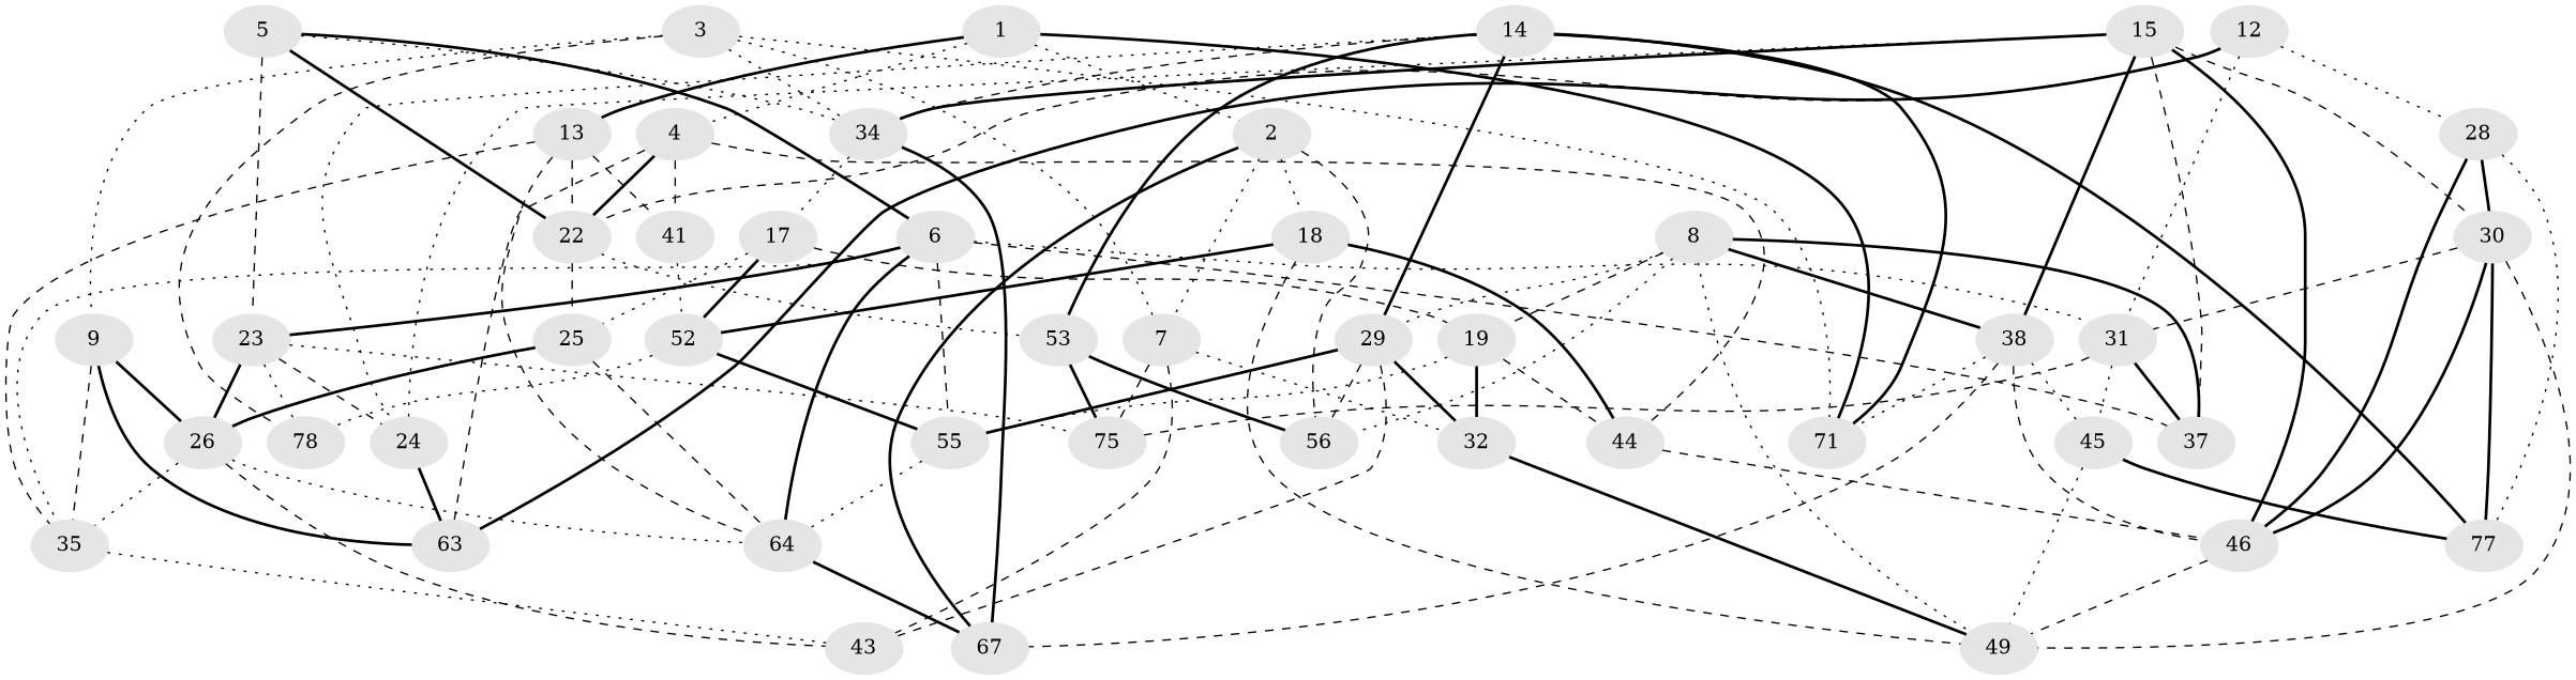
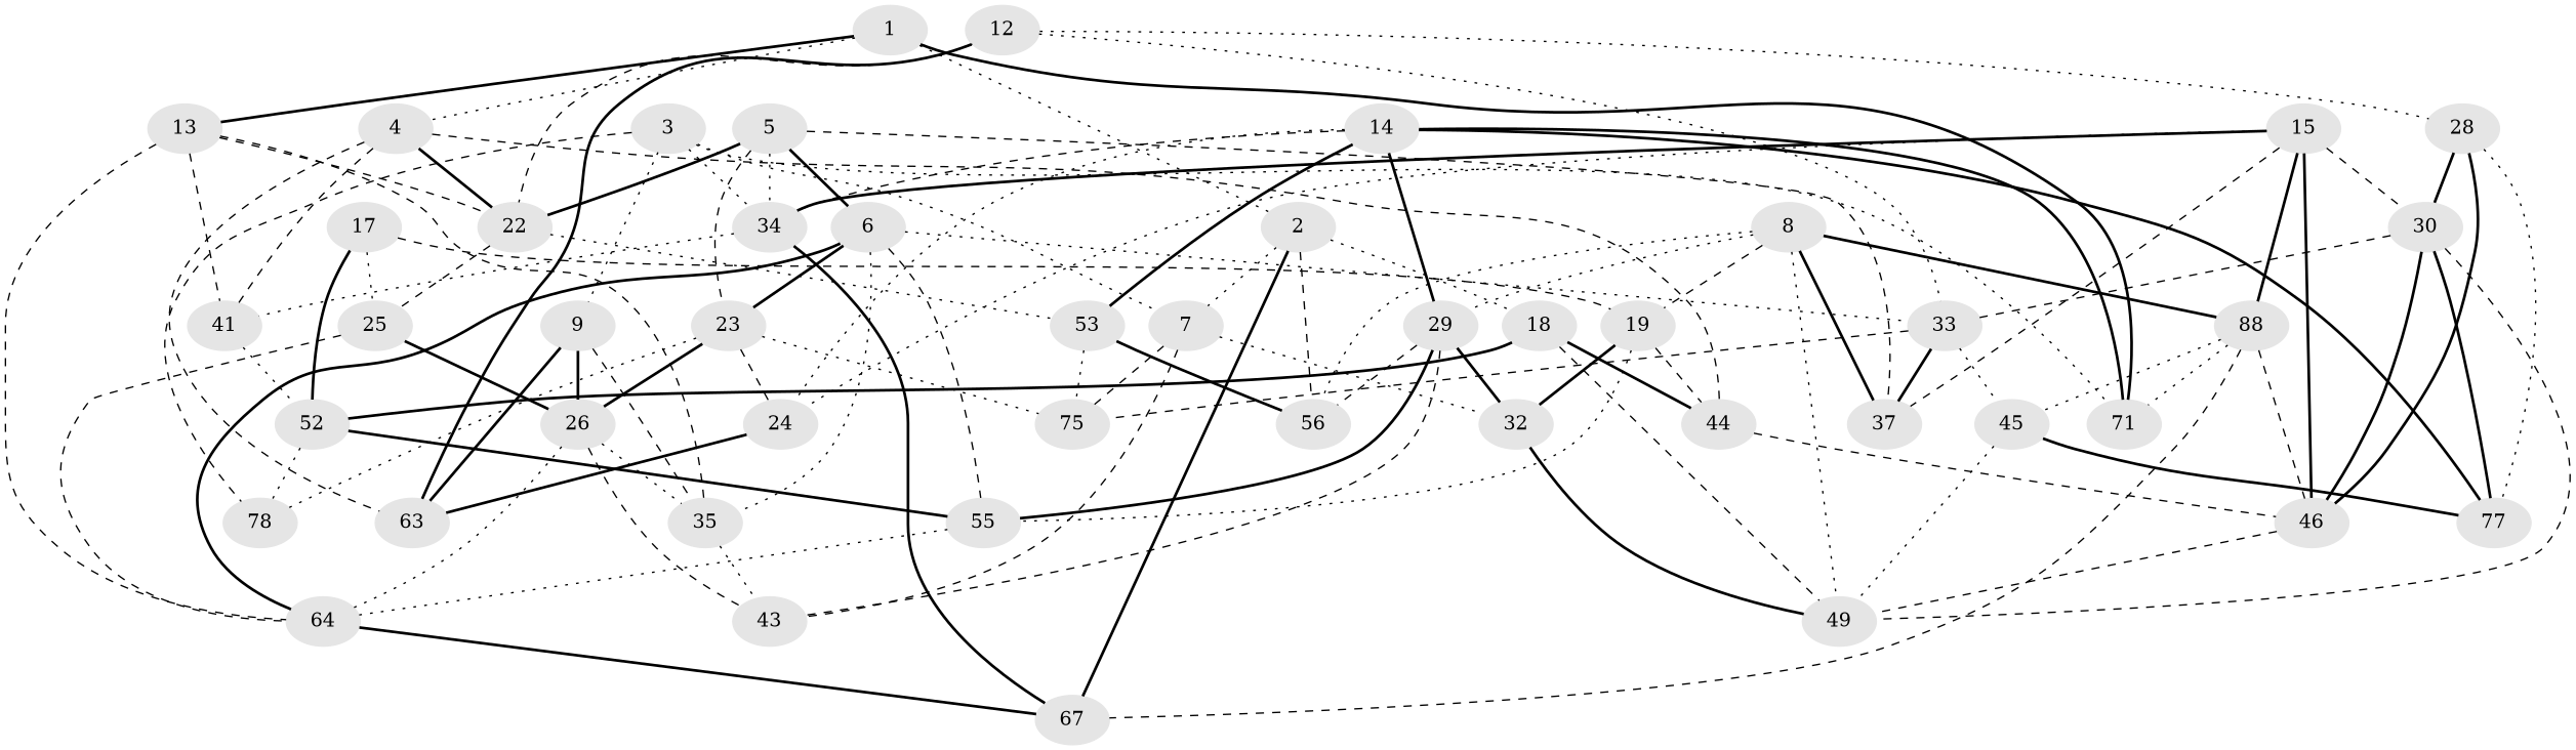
  graph {
    node [color=gray90 style=filled]
    edge [style=bold]
    2 [super="+21"]
    7 [super="+31"]
    18 [super="+27"]
    56
    67
    1
    4 [super="+11"]
    13 [super="+47"]
    71
    22 [super="+40"]
    41 [super="+42"]
    44
    63
    35 [super="+76"]
    64 [super="+69"]
    32
    43
    75
    49 [super="+68"]
    52 [super="+66"]
    3 [super="+54"]
    9 [super="+20"]
    34 [super="+57"]
    n24 [label=78]
    26 [super="+48"]
    53
    25
    46 [super="+59"]
    5 [super="+60"]
    6 [super="+74"]
    23 [super="+62"]
    37
-   33 [super="+51" label=31]
+   33 [super="+51"]
    55 [super="+65"]
    24
    45
    8 [super="+10"]
    19 [super="+58"]
    29 [super="+73"]
-   38 [super="+39"]
+   38 [super="+39" label=88]
    12
    28
    n43 [label=77]
    30 [super="+36"]
    14 [super="+16"]
    15 [super="+61"]
    17
    2 -- 7 [style=dotted]
    2 -- 18 [style=dotted weight=2]
    2 -- 56 [style=dashed]
    2 -- 67
    7 -- 32 [style=dotted]
    7 -- 43 [style=dashed]
    7 -- 75 [style=dashed]
    18 -- 44
    18 -- 49 [style=dashed]
    18 -- 52 [weight=2]
    1 -- 2 [style=dotted]
    1 -- 4 [style=dotted]
    1 -- 13
    1 -- 71
    4 -- 22
    4 -- 41 [style=dashed weight=2]
    4 -- 44 [style=dashed]
    4 -- 63 [style=dashed]
    13 -- 22 [style=dashed]
    13 -- 41 [style=dashed weight=2]
    13 -- 35 [style=dashed]
    13 -- 64 [style=dashed]
    22 -- 53 [style=dotted]
    22 -- 25 [style=dashed]
    41 -- 52 [style=dotted]
    44 -- 46 [style=dashed]
    35 -- 43 [style=dotted]
    64 -- 67
    32 -- 49
    52 -- n24 [style=dotted]
    52 -- 55
    3 -- 7 [style=dotted]
    3 -- 71 [style=dotted]
    3 -- 9 [style=dotted]
    3 -- 34 [style=dotted]
    3 -- n24 [style=dashed weight=2]
    9 -- 63
    9 -- 35 [style=dashed]
    9 -- 26
    34 -- 67
-   34 -- 17 [style=dotted]
+   34 -- 41 [style=dotted]
    26 -- 35 [style=dotted]
    26 -- 64 [style=dotted]
    26 -- 43 [style=dashed]
    53 -- 56
-   53 -- 75
+   53 -- 75 [style=dotted]
    25 -- 64 [style=dashed]
    25 -- 26
    46 -- 49 [style=dashed]
    5 -- 22
    5 -- 34 [style=dotted]
    5 -- 6
    5 -- 23 [style=dashed]
-   6 -- 37 [style=dashed]
+   5 -- 37 [style=dashed]
    6 -- 35 [style=dotted]
    6 -- 64
    6 -- 23
    6 -- 33 [style=dotted]
    6 -- 55 [style=dashed]
    23 -- 75 [style=dotted]
    23 -- n24 [style=dotted]
    23 -- 26
    23 -- 24 [style=dashed]
    33 -- 75 [style=dashed]
    33 -- 37
    33 -- 45 [style=dotted]
    55 -- 64 [style=dotted]
    24 -- 63
    45 -- 49 [style=dotted]
    45 -- n43
    8 -- 56 [style=dotted]
    8 -- 49 [style=dotted]
    8 -- 37
    8 -- 19 [style=dashed]
    8 -- 29 [style=dotted]
    8 -- 38
    19 -- 44 [style=dashed]
    19 -- 32
    19 -- 55 [style=dotted]
    29 -- 56 [style=dashed]
    29 -- 32
    29 -- 43 [style=dashed]
    29 -- 55
    38 -- 67 [style=dashed]
    38 -- 71 [style=dotted]
    38 -- 46 [style=dashed]
    38 -- 45 [style=dotted]
    12 -- 22 [style=dashed]
    12 -- 63
    12 -- 33 [style=dotted]
    12 -- 28 [style=dotted]
    28 -- 46
    28 -- n43 [style=dotted]
    28 -- 30
    30 -- 49 [style=dashed]
    30 -- 46
    30 -- 33 [style=dashed]
    30 -- n43
    14 -- 71
    14 -- 34 [style=dashed]
    14 -- 53
    14 -- 24 [style=dotted]
    14 -- 29
    14 -- n43
    15 -- 34
    15 -- 46
    15 -- 37 [style=dashed]
    15 -- 24 [style=dotted]
    15 -- 38
    15 -- 30 [style=dashed]
    17 -- 52
    17 -- 25 [style=dotted]
    17 -- 19 [style=dashed weight=2]
  }
